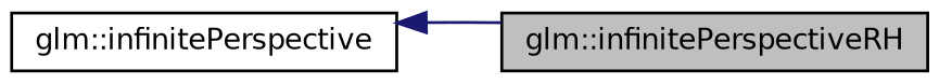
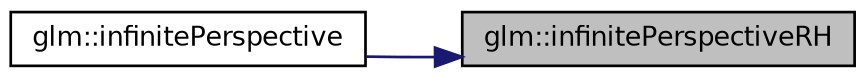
  digraph {
    rankdir=RL
    node [color=black fontname=Helvetica fontsize=10 shape=record style=filled]
    n1 [fillcolor=grey75 fontcolor=black height=0.2 label="glm::infinitePerspectiveRH" width=0.4]
    n2 [fillcolor=white height=0.2 label="glm::infinitePerspective" width=0.4]
-   n2 -> n1 [color=midnightblue dir=back fontname=Helvetica fontsize=10 labelfontname=Helvetica labelfontsize=10 style=solid]
+   n1 -> n2 [color=midnightblue dir=back fontname=Helvetica fontsize=10 labelfontname=Helvetica labelfontsize=10 style=solid]
  }
